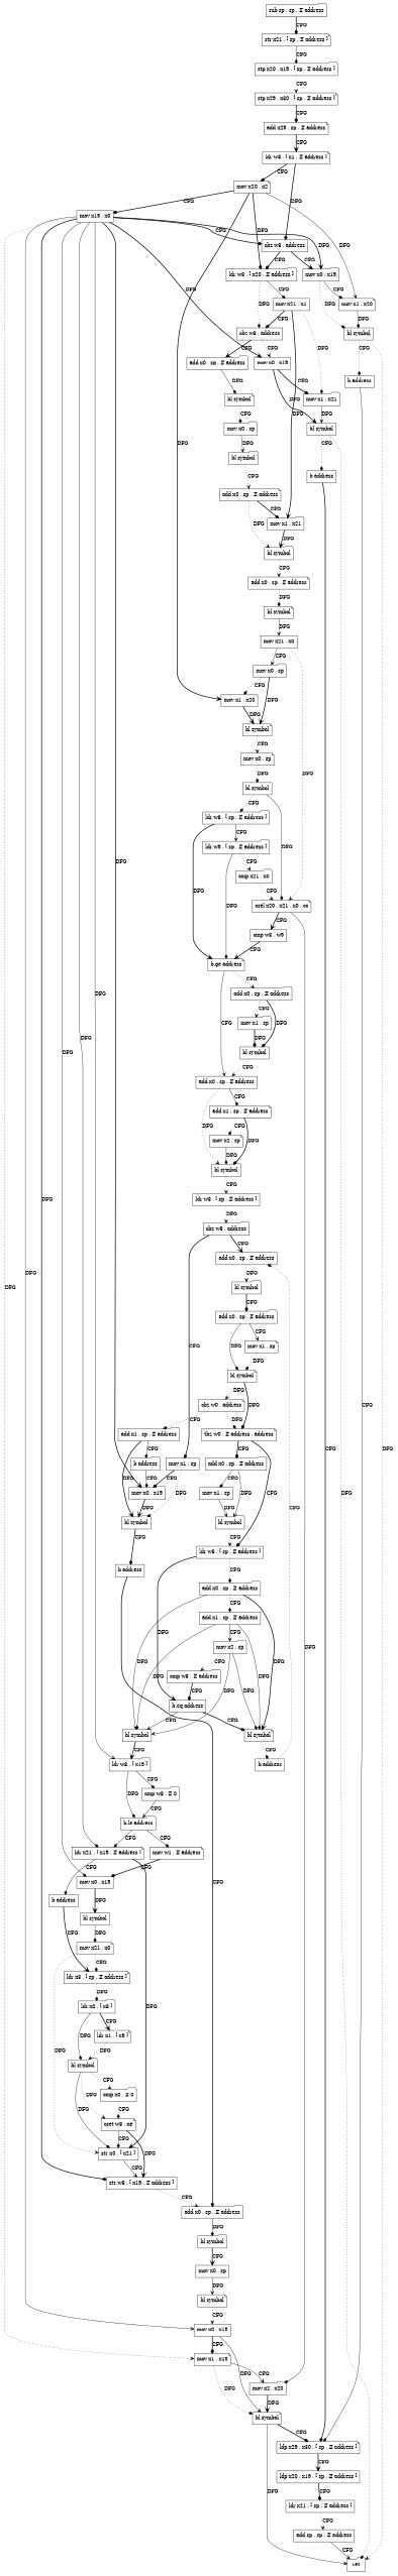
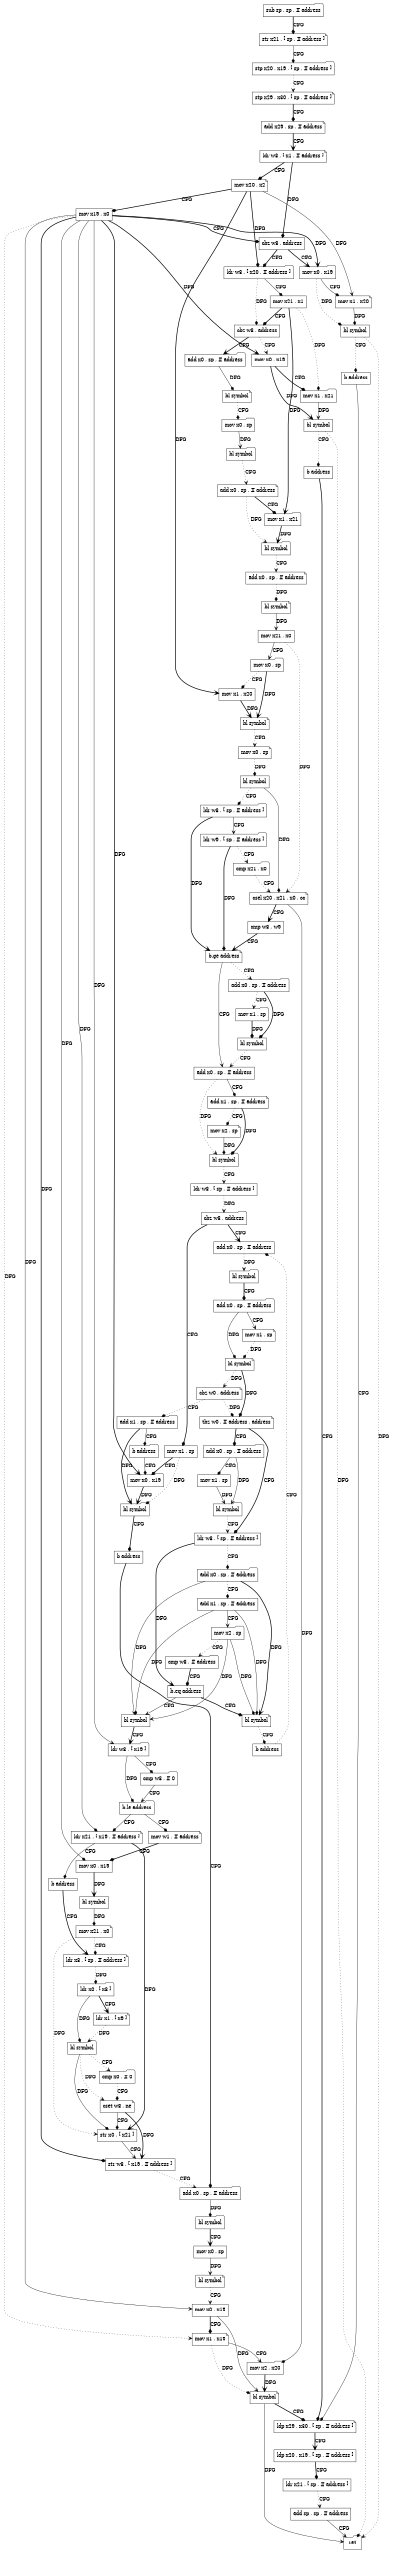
  digraph {
    node [shape=folder]
    edge [arrowhead=diamond style=bold]
    n1 [label="sub sp , sp , # address"]
    n2 [label="str x21 , [ sp , # address ]" shape=note]
    n3 [label="stp x20 , x19 , [ sp , # address ]"]
    n4 [label="stp x29 , x30 , [ sp , # address ]" shape=note]
    n5 [label="add x29 , sp , # address" shape=note]
    n6 [label="ldr w8 , [ x1 , # address ]" shape=note]
    n7 [label="mov x20 , x2" shape=note]
    n8 [label="cbz w8 , address" shape=box]
    n9 [label="mov x19 , x0" shape=box]
    n10 [label="ldr w8 , [ x20 , # address ]"]
    n11 [label="mov x1 , x20" shape=note]
    n12 [label="mov x1 , x20" shape=box]
    n13 [label="mov x0 , x19"]
    n14 [label="mov x0 , x19" shape=box]
    n15 [label="mov x0 , x19"]
    n16 [label="mov x0 , x19" shape=box]
    n17 [label="mov x1 , x19" shape=note]
    n18 [label="ldr w8 , [ x19 ]"]
    n19 [label="ldr x21 , [ x19 , # address ]" shape=note]
    n20 [label="mov x0 , x19" shape=box]
    n21 [label="str w8 , [ x19 , # address ]" shape=box]
    n22 [label="mov x21 , x1" shape=box]
    n23 [label="cbz w8 , address" shape=box]
    n24 [label="bl symbol" shape=box]
    n25 [label="bl symbol" shape=note]
    n26 [label="mov x1 , x21"]
    n27 [label="bl symbol" shape=box]
    n28 [label="bl symbol"]
    n29 [label="bl symbol" shape=note]
    n30 [label="mov x2 , x20"]
    n31 [label="cmp w8 , # 0"]
    n32 [label="b.le address"]
    n33 [label="b address" shape=box]
    n34 [label="str x0 , [ x21 ]" shape=box]
    n35 [label="bl symbol" shape=box]
    n36 [label="add x0 , sp , # address"]
    n37 [label="b address" shape=box]
    n38 [label=ret]
    n39 [label="mov x1 , x21"]
    n40 [label="add x0 , sp , # address"]
    n41 [label="ldp x29 , x30 , [ sp , # address ]" shape=note]
    n42 [label="ldp x20 , x19 , [ sp , # address ]" shape=box]
    n43 [label="ldr x21 , [ sp , # address ]" shape=box]
    n44 [label="bl symbol"]
    n45 [label="bl symbol" shape=note]
    n46 [label="b address" shape=box]
    n47 [label="mov x0 , sp"]
    n48 [label="add sp , sp , # address" shape=box]
    n49 [label="bl symbol"]
    n50 [label="add x0 , sp , # address" shape=note]
    n51 [label="add x0 , sp , # address" shape=note]
    n52 [label="bl symbol" shape=note]
    n53 [label="mov x21 , x0" shape=box]
    n54 [label="mov x0 , sp"]
    n55 [label="csel x20 , x21 , x0 , cc" shape=note]
    n56 [label="cmp w8 , w9" shape=box]
    n57 [label="mov x0 , sp" shape=note]
    n58 [label="bl symbol" shape=box]
    n59 [label="ldr w8 , [ sp , # address ]"]
    n60 [label="ldr w9 , [ sp , # address ]"]
    n61 [label="b.ge address" shape=note]
    n62 [label="cmp x21 , x0"]
    n63 [label="add x0 , sp , # address" shape=box]
    n64 [label="add x0 , sp , # address"]
    n65 [label="add x1 , sp , # address" shape=note]
    n66 [label="bl symbol"]
    n67 [label="mov x1 , sp"]
    n68 [label="bl symbol" shape=box]
    n69 [label="mov x2 , sp" shape=note]
    n70 [label="ldr w8 , [ sp , # address ]" shape=box]
    n71 [label="cbz w8 , address"]
    n72 [label="mov x1 , sp" shape=box]
    n73 [label="add x0 , sp , # address" shape=box]
    n74 [label="bl symbol"]
    n75 [label="b address" shape=box]
    n76 [label="add x0 , sp , # address"]
    n77 [label="mov x1 , sp" shape=note]
    n78 [label="bl symbol" shape=note]
    n79 [label="cbz w0 , address" shape=note]
    n80 [label="tbz w0 , # address , address" shape=note]
    n81 [label="add x1 , sp , # address"]
    n82 [label="ldr w8 , [ sp , # address ]" shape=box]
    n83 [label="add x0 , sp , # address"]
    n84 [label="b address"]
    n85 [label="add x0 , sp , # address"]
    n86 [label="b.eq address" shape=box]
    n87 [label="mov x1 , sp" shape=box]
    n88 [label="bl symbol"]
    n89 [label="bl symbol"]
    n90 [label="mov x0 , sp" shape=box]
    n91 [label="bl symbol" shape=note]
    n92 [label="add x1 , sp , # address" shape=box]
    n93 [label="bl symbol" shape=box]
    n94 [label="bl symbol" shape=note]
    n95 [label="mov x2 , sp"]
    n96 [label="b address" shape=box]
    n97 [label="cmp w8 , # address"]
    n98 [label="mov w1 , # address" shape=note]
    n99 [label="ldr x8 , [ sp , # address ]" shape=note]
    n100 [label="mov x21 , x0" shape=note]
    n101 [label="ldr x0 , [ x8 ]"]
    n102 [label="ldr x1 , [ x9 ]" shape=note]
    n103 [label="bl symbol"]
    n104 [label="cmp x0 , # 0"]
    n105 [label="cset w8 , ne" shape=note]
    n1 -> n2 [label=CFG]
    n2 -> n3 [label=CFG style=solid]
    n3 -> n4 [arrowhead=vee label=CFG style=dotted]
    n4 -> n5 [label=CFG]
    n5 -> n6 [arrowhead=vee label=CFG]
    n6 -> n7 [label=CFG]
    n6 -> n8 [label=DFG]
    n7 -> n9 [label=CFG]
    n7 -> n10 [label=DFG]
    n7 -> n11 [arrowhead=vee label=DFG style=solid]
    n7 -> n12 [arrowhead=vee label=DFG]
    n8 -> n10 [label=CFG]
    n8 -> n13 [arrowhead=vee label=CFG]
    n9 -> n8 [label=CFG]
    n9 -> n13 [arrowhead=vee label=DFG]
    n9 -> n14 [arrowhead=vee label=DFG]
    n9 -> n15 [arrowhead=vee label=DFG]
    n9 -> n16 [arrowhead=vee label=DFG style=solid]
    n9 -> n17 [arrowhead=vee label=DFG style=dotted]
    n9 -> n18 [arrowhead=vee label=DFG style=solid]
    n9 -> n19 [label=DFG style=solid]
    n9 -> n20 [label=DFG style=solid]
    n9 -> n21 [label=DFG]
    n10 -> n22 [label=CFG style=solid]
    n10 -> n23 [label=DFG style=dotted]
    n11 -> n24 [label=DFG style=solid]
    n12 -> n25 [arrowhead=vee label=DFG]
    n13 -> n11 [label=CFG style=solid]
    n13 -> n24 [label=DFG style=dotted]
    n14 -> n26 [label=CFG]
    n14 -> n27 [arrowhead=vee label=DFG]
    n15 -> n28 [arrowhead=vee label=DFG]
    n16 -> n17 [label=CFG]
    n16 -> n29 [arrowhead=vee label=DFG style=solid]
    n17 -> n29 [label=DFG style=dotted]
    n17 -> n30 [arrowhead=vee label=CFG style=solid]
    n18 -> n31 [label=CFG style=solid]
    n18 -> n32 [label=DFG style=solid]
    n19 -> n33 [label=CFG style=solid]
    n19 -> n34 [arrowhead=vee label=DFG]
    n20 -> n35 [arrowhead=vee label=DFG]
    n21 -> n36 [arrowhead=vee label=CFG style=dotted]
    n22 -> n23 [label=CFG]
    n22 -> n26 [label=DFG style=dotted]
    n22 -> n39 [arrowhead=vee label=DFG]
    n23 -> n14 [arrowhead=vee label=CFG style=dotted]
    n23 -> n40 [arrowhead=vee label=CFG]
    n24 -> n37 [label=CFG style=dotted]
    n24 -> n38 [arrowhead=vee label=DFG style=dotted]
    n25 -> n57 [arrowhead=vee label=CFG style=dotted]
    n26 -> n27 [arrowhead=vee label=DFG style=solid]
    n27 -> n38 [label=DFG style=dotted]
    n27 -> n46 [label=CFG style=dotted]
    n28 -> n75 [label=CFG]
    n29 -> n38 [arrowhead=vee label=DFG style=solid]
    n29 -> n41 [label=CFG]
    n30 -> n29 [arrowhead=vee label=DFG]
    n31 -> n32 [arrowhead=vee label=CFG style=solid]
    n32 -> n19 [label=CFG style=solid]
    n32 -> n98 [label=CFG style=solid]
    n33 -> n99 [arrowhead=vee label=CFG]
    n34 -> n21 [arrowhead=vee label=CFG style=solid]
    n35 -> n100 [label=DFG style=solid]
    n36 -> n89 [label=DFG style=solid]
    n37 -> n41 [label=CFG style=solid]
    n39 -> n44 [arrowhead=vee label=DFG]
    n40 -> n45 [label=DFG style=solid]
    n41 -> n42 [arrowhead=vee label=CFG]
    n42 -> n43 [label=CFG]
    n43 -> n48 [arrowhead=vee label=CFG style=dotted]
    n44 -> n51 [arrowhead=vee label=CFG style=dotted]
    n45 -> n47 [label=CFG style=dotted]
    n46 -> n41 [label=CFG]
    n47 -> n49 [arrowhead=vee label=DFG style=solid]
    n48 -> n38 [arrowhead=vee label=CFG style=solid]
    n49 -> n50 [arrowhead=vee label=CFG style=dotted]
    n50 -> n39 [label=CFG]
    n50 -> n44 [arrowhead=vee label=DFG style=dotted]
    n51 -> n52 [label=DFG style=dotted]
    n52 -> n53 [arrowhead=vee label=DFG style=solid]
    n53 -> n54 [arrowhead=vee label=CFG style=solid]
    n53 -> n55 [arrowhead=vee label=DFG style=dotted]
    n54 -> n12 [label=CFG style=dotted]
    n54 -> n25 [arrowhead=vee label=DFG]
    n55 -> n30 [label=DFG style=solid]
    n55 -> n56 [arrowhead=vee label=CFG]
    n56 -> n61 [arrowhead=vee label=CFG]
    n57 -> n58 [label=DFG style=dotted]
    n58 -> n55 [label=DFG style=solid]
    n58 -> n59 [label=CFG style=dotted]
    n59 -> n60 [arrowhead=vee label=CFG style=solid]
    n59 -> n61 [arrowhead=vee label=DFG]
-   n60 -> n61 [label=DFG style=solid]
+   n60 -> n61 [label=DFG]
    n60 -> n62 [arrowhead=vee label=CFG style=dotted]
    n61 -> n63 [arrowhead=vee label=CFG style=solid]
    n61 -> n64 [arrowhead=vee label=CFG style=dotted]
    n62 -> n55 [arrowhead=vee label=CFG style=dotted]
    n63 -> n65 [label=CFG style=solid]
    n63 -> n66 [arrowhead=vee label=DFG style=dotted]
    n64 -> n67 [arrowhead=vee label=CFG style=dotted]
    n64 -> n68 [label=DFG]
    n65 -> n66 [label=DFG]
    n65 -> n69 [label=CFG style=dotted]
    n66 -> n70 [arrowhead=vee label=CFG style=dotted]
    n67 -> n68 [label=DFG]
    n68 -> n63 [arrowhead=vee label=CFG style=dotted]
    n69 -> n66 [label=DFG style=solid]
    n70 -> n71 [arrowhead=vee label=DFG style=dotted]
    n71 -> n72 [label=CFG]
    n71 -> n73 [arrowhead=vee label=CFG]
    n72 -> n15 [label=CFG]
    n72 -> n28 [label=DFG style=dotted]
    n73 -> n74 [arrowhead=vee label=DFG style=dotted]
    n74 -> n76 [label=CFG]
    n75 -> n36 [label=CFG]
    n76 -> n77 [arrowhead=vee label=CFG style=solid]
    n76 -> n78 [label=DFG style=solid]
    n77 -> n78 [label=DFG style=dotted]
    n78 -> n79 [arrowhead=vee label=DFG style=dotted]
    n78 -> n80 [label=DFG]
    n79 -> n80 [label=DFG style=dotted]
    n79 -> n81 [label=CFG style=dotted]
    n80 -> n82 [label=CFG]
    n80 -> n83 [label=CFG]
    n81 -> n28 [arrowhead=vee label=DFG]
    n81 -> n84 [label=CFG style=solid]
    n82 -> n85 [label=CFG style=dotted]
    n82 -> n86 [arrowhead=vee label=DFG]
    n83 -> n87 [label=CFG style=solid]
    n83 -> n88 [arrowhead=vee label=DFG style=solid]
    n84 -> n15 [label=CFG style=solid]
    n85 -> n92 [label=CFG style=dotted]
    n85 -> n93 [arrowhead=vee label=DFG style=solid]
    n85 -> n94 [arrowhead=vee label=DFG]
    n86 -> n93 [arrowhead=vee label=CFG style=solid]
    n86 -> n94 [label=CFG]
    n87 -> n88 [arrowhead=vee label=DFG style=solid]
    n88 -> n82 [arrowhead=vee label=CFG style=dotted]
    n89 -> n90 [arrowhead=vee label=CFG]
    n90 -> n91 [arrowhead=vee label=DFG style=solid]
    n91 -> n16 [arrowhead=vee label=CFG style=dotted]
    n92 -> n93 [label=DFG style=solid]
    n92 -> n94 [label=DFG style=solid]
    n92 -> n95 [arrowhead=vee label=CFG style=solid]
    n93 -> n18 [arrowhead=vee label=CFG]
    n94 -> n96 [label=CFG style=dotted]
    n95 -> n93 [arrowhead=vee label=DFG style=solid]
    n95 -> n94 [label=DFG style=solid]
    n95 -> n97 [arrowhead=vee label=CFG style=dotted]
    n96 -> n73 [label=CFG style=dotted]
    n97 -> n86 [label=CFG]
    n98 -> n20 [label=CFG]
    n99 -> n101 [label=DFG style=dotted]
    n100 -> n34 [arrowhead=vee label=DFG style=dotted]
    n100 -> n99 [label=CFG style=dotted]
    n101 -> n102 [arrowhead=vee label=CFG]
    n101 -> n103 [label=DFG style=solid]
    n102 -> n103 [arrowhead=vee label=DFG style=dotted]
    n103 -> n34 [label=DFG style=solid]
    n103 -> n104 [arrowhead=vee label=CFG style=dotted]
    n103 -> n105 [arrowhead=vee label=DFG style=dotted]
    n104 -> n105 [label=CFG style=dotted]
    n105 -> n21 [arrowhead=vee label=DFG]
    n105 -> n34 [label=CFG style=solid]
  }
